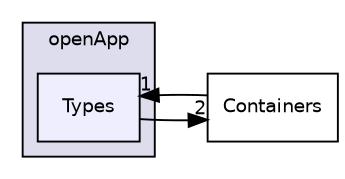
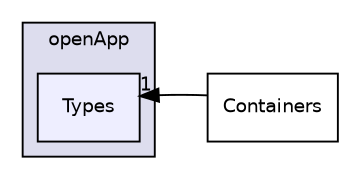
  digraph {
    compound=true
    rankdir=LR
    node [fontname=Helvetica fontsize=10 shape=box]
    edge [labeldistance=1.5 labelfontname=Helvetica labelfontsize=10]
    n1 [fillcolor="#eeeeff" label=Types pencolor=black style=filled]
    n2 [label=Containers]
    subgraph cluster_1 {
      bgcolor="#ddddee"
      fontname=Helvetica
      fontsize=10
      label=openApp
      pencolor=black
      n1
    }
-   n1 -> n2 [headlabel=2]
    n2 -> n1 [headlabel=1]
  }
